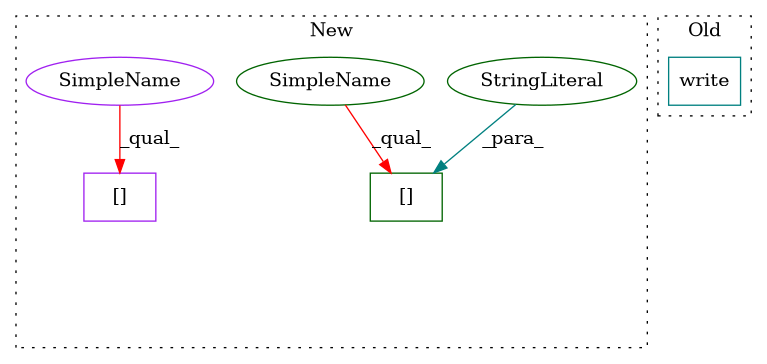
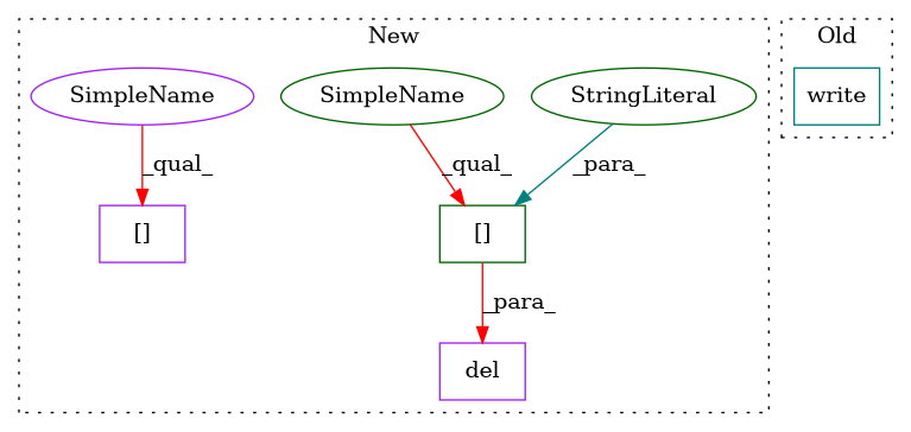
  digraph {
    fontname="DejaVu Serif"
    node [a=32 l="5,1" shape=box color=purple fontname="DejaVu Serif"]
    edge [color=red fontname="DejaVu Serif"]
+   n1 [l="4,1" label=del s="1709,1722"]
    n2 [a=2 label="[]" s="1713,1721" color=darkgreen]
    n3 [a=45 l=3 label=StringLiteral s=1718 shape=ellipse color=darkgreen]
    n4 [a=2 label="[]" s="3413,3420"]
    n5 [a=42 l=4 label=SimpleName s=1713 shape=ellipse color=darkgreen]
    n6 [a=42 l=4 label=SimpleName s=3413 shape=ellipse]
    n7 [l="6,1" label=write s="1482,1571" color=teal]
    subgraph cluster_1 {
      label=New
      style=dotted
+     n1
      n2
      n3
      n4
      n5
      n6
    }
    subgraph cluster_2 {
      label=Old
      style=dotted
      n7
    }
+   n2 -> n1 [label=_para_]
    n3 -> n2 [label=_para_ color=teal]
    n5 -> n2 [label=_qual_]
    n6 -> n4 [label=_qual_]
  }
